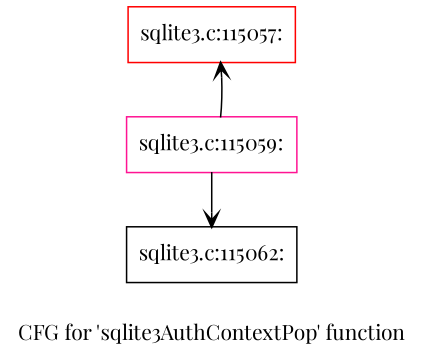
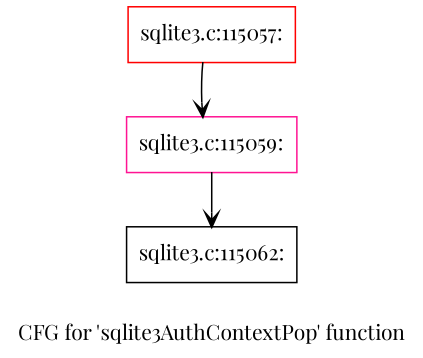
  digraph {
    fontname="Playfair Display"
    label="CFG for 'sqlite3AuthContextPop' function"
    node [fontname="Playfair Display" shape=record]
    edge [arrowhead=vee fontname="Playfair Display"]
    n1 [color=red label="{sqlite3.c:115057:}"]
    n2 [color=deeppink label="{sqlite3.c:115059:}"]
    n3 [color=black label="{sqlite3.c:115062:}"]
-   n2 -> n1
+   n1 -> n2
    n2 -> n3
  }
